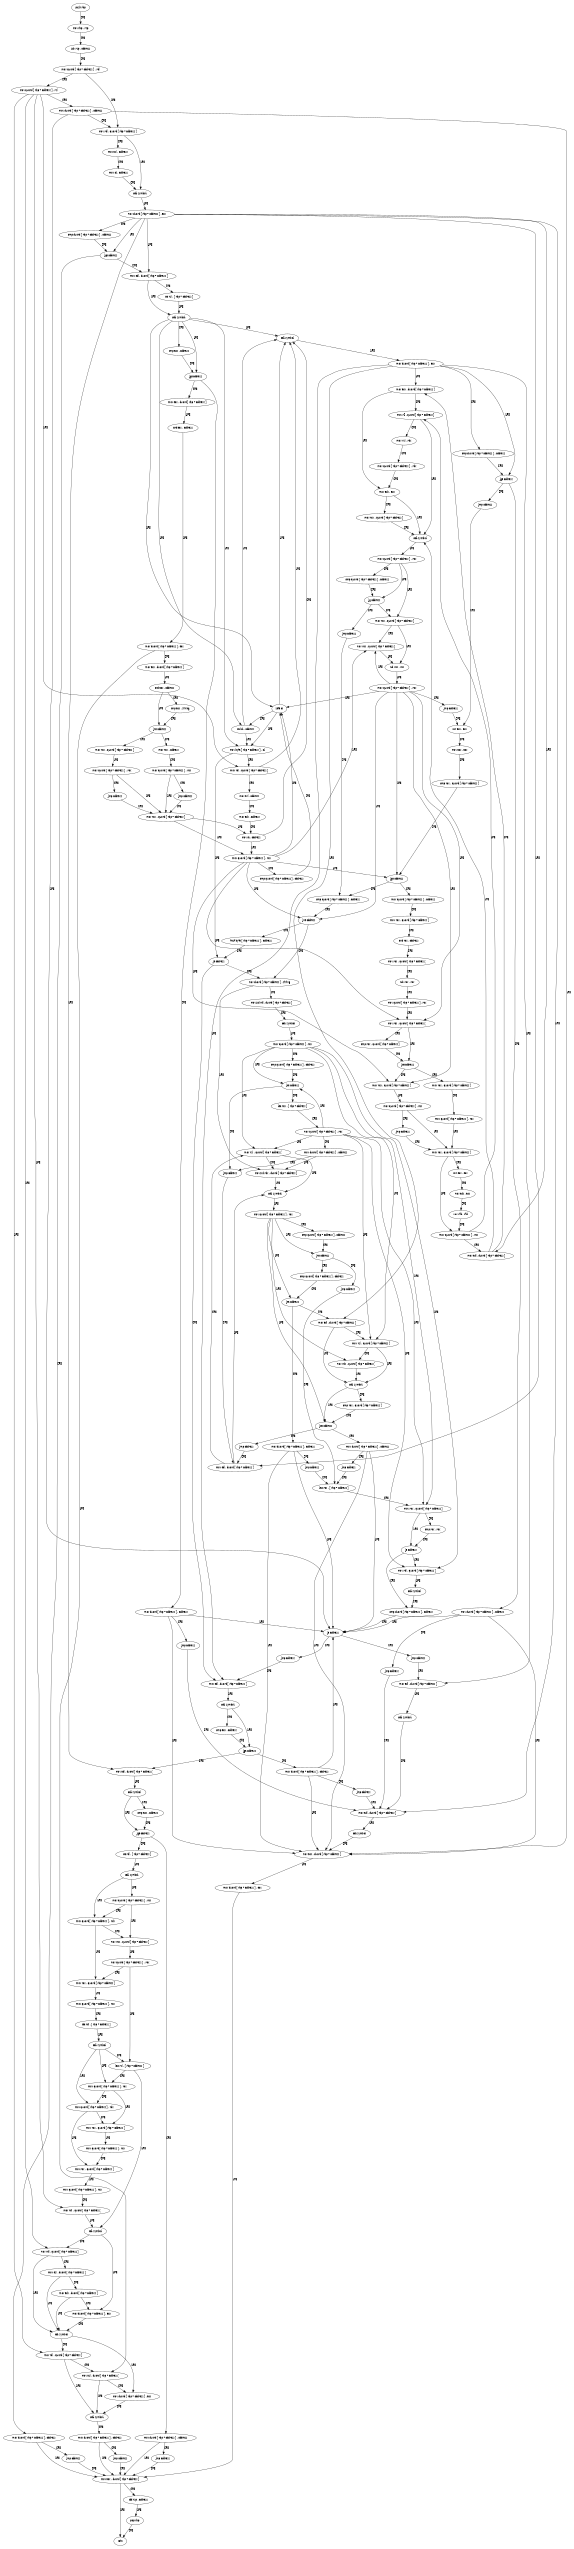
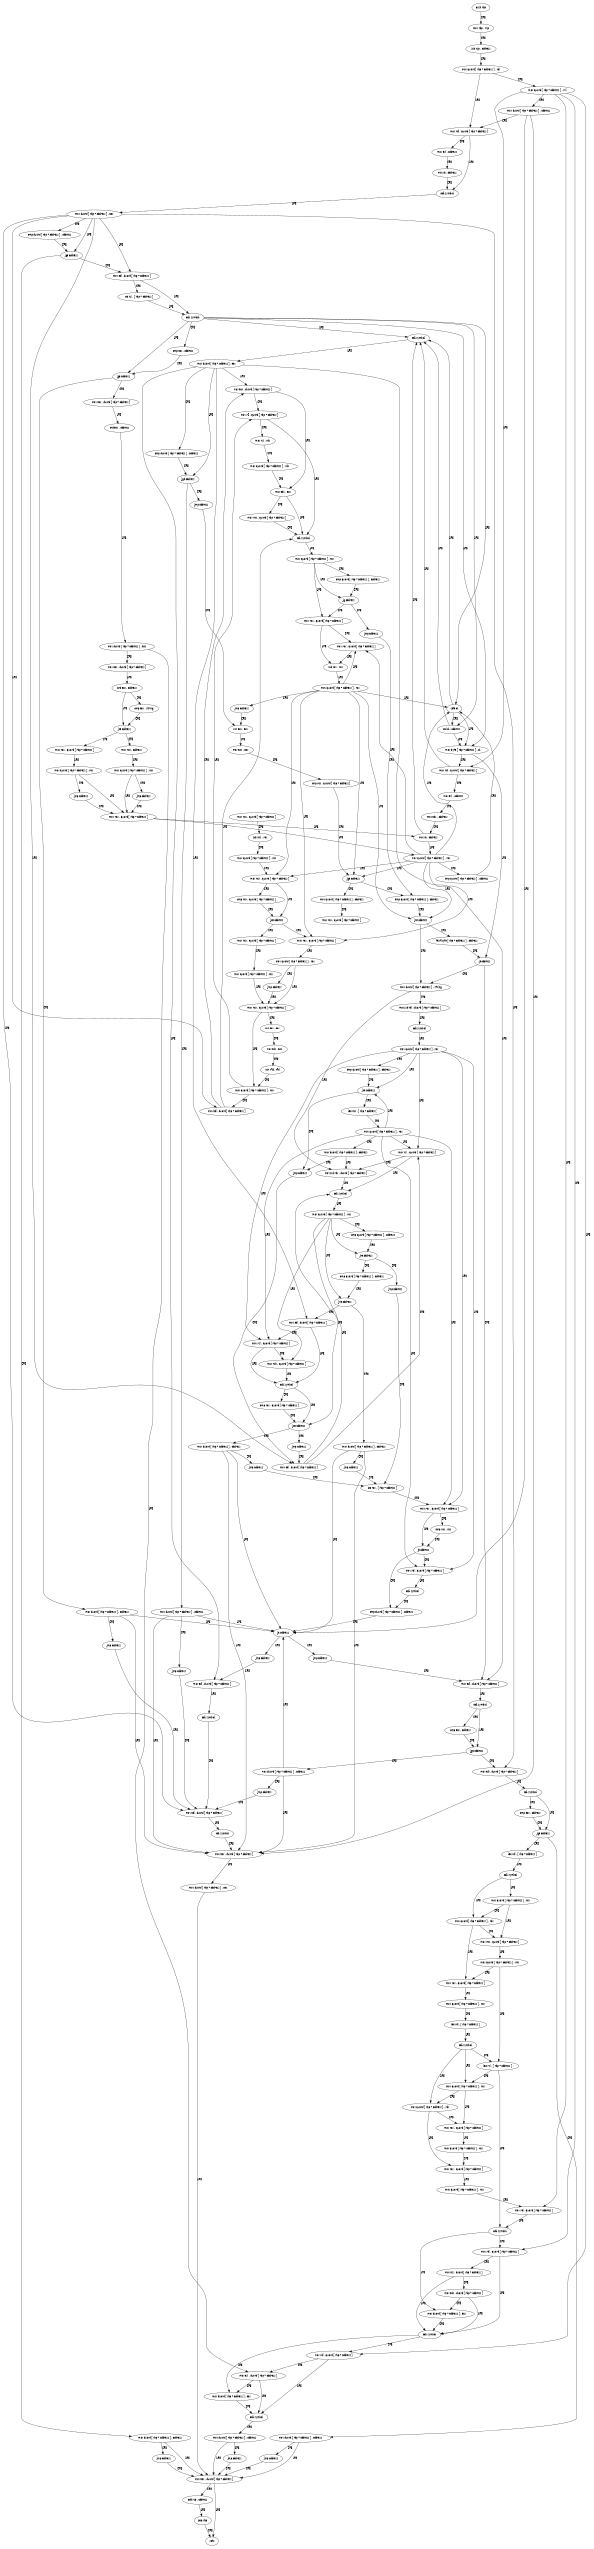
  digraph {
    fontname="Patrick Hand"
    node [fontname="Patrick Hand"]
    edge [fontname="Patrick Hand"]
    n1 [label="push rbp"]
    n2 [label="mov rbp , rsp"]
    n3 [label="sub rsp , address"]
    n4 [label="mov qword [ rbp - address ] , rdi"]
    n5 [label="mov qword [ rbp - address ] , rsi"]
    n6 [label="mov rdi , qword [ rbp - address ]"]
    n7 [label="mov dword [ rbp - address ] , address"]
    n8 [label="mov rdi , qword [ rbp - address ]"]
    n9 [label="mov rdi , qword [ rbp - address ]"]
    n10 [label="mov rdi , qword [ rbp - address ]"]
    n11 [label="mov rdi , qword [ rbp - address ]"]
    n12 [label="mov esi , address"]
    n13 [label="call symbol"]
    n14 [label="mov ecx , dword [ rbp - address ]"]
    n15 [label="je address"]
    n16 [label="call symbol"]
    n17 [label="mov esi , address"]
    n18 [label="call symbol"]
    n19 [label="mov esi , dword [ rbp - address ]"]
    n20 [label="call symbol"]
    n21 [label="mov esi , dword [ rbp - address ]"]
    n22 [label="call symbol"]
    n23 [label="mov dword [ rbp - address ] , ecx"]
    n24 [label="jmp address"]
    n25 [label="jmp address"]
    n26 [label="mov al , address"]
    n27 [label="mov dword [ rbp - address ] , eax"]
    n28 [label="cmp dword [ rbp - address ] , address"]
    n29 [label="jge address"]
    n30 [label="mov edi , dword [ rbp - address ]"]
    n31 [label="mov edi , dword [ rbp - address ]"]
    n32 [label="mov edi , dword [ rbp - address ]"]
    n33 [label="mov edi , dword [ rbp - address ]"]
    n34 [label="mov edi , dword [ rbp - address ]"]
    n35 [label="mov dword [ rbp - address ] , address"]
    n36 [label="lea rsi , [ rbp - address ]"]
    n37 [label="call symbol"]
    n38 [label="call symbol"]
    n39 [label="mov rsi , qword [ rbp - address ]"]
    n40 [label="call symbol"]
    n41 [label="call symbol"]
    n42 [label="mov ecx , dword [ rbp - address ]"]
    n43 [label="call symbol"]
    n44 [label="jmp address"]
    n45 [label="mov eax , dword [ rbp - address ]"]
    n46 [label="cmp eax , address"]
    n47 [label="jge address"]
    n48 [label="sete cl"]
    n49 [label="and cl , address"]
    n50 [label="mov byte [ rbp - address ] , cl"]
    n51 [label="add rsp , address"]
    n52 [label=retn]
    n53 [label="mov eax , dword [ rbp - address ]"]
    n54 [label="mov dword [ rbp - address ] , address"]
    n55 [label="je address"]
    n56 [label="mov dword [ rbp - address ] , eax"]
    n57 [label="and eax , address"]
    n58 [label="jmp address"]
    n59 [label="mov dword [ rbp - address ] , eax"]
    n60 [label="pop rbp"]
    n61 [label="mov eax , dword [ rbp - address ]"]
    n62 [label="and eax , address"]
    n63 [label="mov dword [ rbp - address ] , eax"]
    n64 [label="cmp eax , string"]
    n65 [label="jne address"]
    n66 [label="mov rax , address"]
    n67 [label="mov rax , qword [ rbp - address ]"]
    n68 [label="mov qword [ rbp - address ] , rax"]
    n69 [label="mov qword [ rbp - address ] , rax"]
    n70 [label="jmp address"]
    n71 [label="mov rax , qword [ rbp - address ]"]
    n72 [label="jmp address"]
    n73 [label="mov qword [ rbp - address ] , rax"]
    n74 [label="mov al , address"]
    n75 [label="cmp qword [ rbp - address ] , address"]
    n76 [label="jge address"]
    n77 [label="jne address"]
    n78 [label="mov rax , qword [ rbp - address ]"]
    n79 [label="mov rax , qword [ rbp - address ]"]
    n80 [label="mov rcx , qword [ rbp - address ]"]
    n81 [label="cmp qword [ rbp - address ] , address"]
    n82 [label="mov qword [ rbp - address ] , address"]
    n83 [label="mov dword [ rbp - address ] , string"]
    n84 [label="test byte [ rbp - address ] , address"]
    n85 [label="cmp rax , qword [ rbp - address ]"]
    n86 [label="jae address"]
    n87 [label="mov qword [ rbp - address ] , rax"]
    n88 [label="sub rcx , rax"]
    n89 [label="mov edi , dword [ rbp - address ]"]
    n90 [label="mov edx , address"]
    n91 [label="cmp dword [ rbp - address ] , address"]
    n92 [label="jge address"]
    n93 [label="mov edi , dword [ rbp - address ]"]
    n94 [label="mov edi , dword [ rbp - address ]"]
    n95 [label="jmp address"]
    n96 [label="mov dword [ rbp - address ] , address"]
    n97 [label="call symbol"]
    n98 [label="mov r8 , qword [ rbp - address ]"]
    n99 [label="mov edx , ecx"]
    n100 [label="mov rsi , qword [ rbp - address ]"]
    n101 [label="call symbol"]
    n102 [label="call symbol"]
    n103 [label="xor eax , eax"]
    n104 [label="jmp address"]
    n105 [label="mov ecx , eax"]
    n106 [label="cmp rcx , qword [ rbp - address ]"]
    n107 [label="mov rax , qword [ rbp - address ]"]
-   n108 [label="and rax , address"]
    n109 [label="movsxd rdi , dword [ rbp - address ]"]
    n110 [label="movsxd rdx , dword [ rbp - address ]"]
    n111 [label="call symbol"]
    n112 [label="mov rcx , qword [ rbp - address ]"]
    n113 [label="sub rcx , rax"]
    n114 [label="mov qword [ rbp - address ] , rcx"]
    n115 [label="mov rax , qword [ rbp - address ]"]
    n116 [label="mov qword [ rbp - address ] , rax"]
    n117 [label="mov rax , qword [ rbp - address ]"]
    n118 [label="jmp address"]
    n119 [label="mov qword [ rbp - address ] , rax"]
    n120 [label="cmp qword [ rbp - address ] , address"]
    n121 [label="jne address"]
    n122 [label="mov rcx , qword [ rbp - address ]"]
    n123 [label="mov rdi , qword [ rbp - address ]"]
    n124 [label="jmp address"]
    n125 [label="lea rax , [ rbp - address ]"]
    n126 [label="mov rdx , qword [ rbp - address ]"]
    n127 [label="cmp rcx , rax"]
    n128 [label="je address"]
    n129 [label="call symbol"]
    n130 [label="mov qword [ rbp - address ] , rax"]
    n131 [label="mov dword [ rbp - address ] , address"]
    n132 [label="cmp eax , address"]
    n133 [label="jge address"]
    n134 [label="xor ecx , ecx"]
    n135 [label="mov qword [ rbp - address ] , rax"]
    n136 [label="mov edx , ecx"]
    n137 [label="mov qword [ rbp - address ] , rax"]
    n138 [label="mov dword [ rbp - address ] , address"]
    n139 [label="jmp address"]
    n140 [label="cmp eax , address"]
    n141 [label="jge address"]
    n142 [label="mov rax , qword [ rbp - address ]"]
    n143 [label="mov qword [ rbp - address ] , rcx"]
    n144 [label="jmp address"]
    n145 [label="jmp address"]
    n146 [label="xor r9d , r9d"]
    n147 [label="mov rsi , rdx"]
    n148 [label="mov qword [ rbp - address ] , rax"]
    n149 [label="mov rcx , qword [ rbp - address ]"]
    n150 [label="mov qword [ rbp - address ] , rdx"]
    n151 [label="cmp qword [ rbp - address ] , address"]
    n152 [label="jg address"]
    n153 [label="cmp qword [ rbp - address ] , address"]
    n154 [label="jne address"]
    n155 [label="jne address"]
    n156 [label="jae address"]
    n157 [label="cmp qword [ rbp - address ] , address"]
    n158 [label="jmp address"]
    n159 [label="mov dword [ rbp - address ] , address"]
    n160 [label="jmp address"]
    n161 [label="mov dword [ rbp - address ] , address"]
    n162 [label="lea rax , [ rbp - address ]"]
    n163 [label="lea rdi , [ rbp - address ]"]
    n164 [label="mov dword [ rbp - address ] , address"]
    n165 [label="call symbol"]
    n166 [label="jmp address"]
    n167 [label="mov qword [ rbp - address ] , rax"]
    n168 [label="mov qword [ rbp - address ] , rdx"]
    n169 [label="jmp address"]
    n170 [label="cmp rax , qword [ rbp - address ]"]
    n171 [label="mov rax , qword [ rbp - address ]"]
    n172 [label="mov rax , qword [ rbp - address ]"]
    n173 [label="mov qword [ rbp - address ] , rax"]
    n174 [label="mov qword [ rbp - address ] , rax"]
    n175 [label="lea rsi , [ rbp - address ]"]
    n176 [label="mov qword [ rbp - address ] , rax"]
    n177 [label="lea rdi , [ rbp - address ]"]
    n178 [label="call symbol"]
    n179 [label="mov qword [ rbp - address ] , rdx"]
    n180 [label="mov rax , qword [ rbp - address ]"]
    n181 [label="mov rax , qword [ rbp - address ]"]
    n182 [label="mov dword [ rbp - address ] , eax"]
    n183 [label="mov qword [ rbp - address ] , rax"]
    n184 [label="mov qword [ rbp - address ] , rax"]
    n185 [label="mov edx , dword [ rbp - address ]"]
    n186 [label="mov dword [ rbp - address ] , address"]
    n187 [label="jmp address"]
    n188 [label="jmp address"]
    n189 [label="cmp dword [ rbp - address ] , address"]
    n1 -> n2 [label=CFG]
    n2 -> n3 [label=CFG]
    n3 -> n4 [label=CFG]
    n4 -> n5 [label=CFG]
    n4 -> n6 [label=DFG]
    n5 -> n7 [label=CFG]
    n5 -> n8 [label=DFG]
    n5 -> n9 [label=DFG]
    n5 -> n10 [label=DFG]
    n5 -> n11 [label=DFG]
    n6 -> n12 [label=CFG]
    n6 -> n13 [label=DFG]
    n7 -> n6 [label=CFG]
    n7 -> n14 [label=DFG]
    n7 -> n15 [label=DFG]
    n8 -> n16 [label=DFG]
    n8 -> n17 [label=CFG]
    n9 -> n18 [label=DFG]
    n10 -> n19 [label=CFG]
    n10 -> n20 [label=DFG]
    n11 -> n21 [label=CFG]
    n11 -> n22 [label=DFG]
    n12 -> n26 [label=CFG]
    n13 -> n27 [label=DFG]
    n14 -> n23 [label=DFG]
    n15 -> n24 [label=CFG]
    n15 -> n25 [label=CFG]
    n16 -> n56 [label=DFG]
    n17 -> n90 [label=CFG]
    n18 -> n10 [label=CFG]
    n18 -> n182 [label=DFG]
    n19 -> n20 [label=DFG]
    n19 -> n185 [label=CFG]
    n20 -> n11 [label=CFG]
    n20 -> n63 [label=DFG]
    n21 -> n22 [label=DFG]
    n21 -> n63 [label=CFG]
    n22 -> n186 [label=CFG]
    n23 -> n45 [label=DFG]
    n24 -> n89 [label=CFG]
    n25 -> n94 [label=CFG]
    n26 -> n13 [label=CFG]
    n27 -> n28 [label=CFG]
    n27 -> n29 [label=DFG]
    n27 -> n30 [label=DFG]
    n27 -> n31 [label=DFG]
    n27 -> n32 [label=DFG]
    n27 -> n33 [label=DFG]
    n27 -> n34 [label=DFG]
    n28 -> n29 [label=CFG]
    n29 -> n30 [label=CFG]
    n29 -> n35 [label=CFG]
    n30 -> n36 [label=CFG]
    n30 -> n37 [label=DFG]
    n31 -> n38 [label=DFG]
    n32 -> n39 [label=CFG]
    n32 -> n40 [label=DFG]
    n33 -> n41 [label=DFG]
    n34 -> n42 [label=CFG]
    n34 -> n43 [label=DFG]
    n35 -> n44 [label=CFG]
    n35 -> n45 [label=DFG]
    n36 -> n37 [label=DFG]
    n37 -> n16 [label=DFG]
    n37 -> n46 [label=CFG]
    n37 -> n47 [label=DFG]
    n37 -> n48 [label=DFG]
    n37 -> n49 [label=DFG]
    n37 -> n50 [label=DFG]
    n38 -> n14 [label=CFG]
    n39 -> n40 [label=DFG]
    n39 -> n110 [label=CFG]
    n40 -> n137 [label=DFG]
    n41 -> n140 [label=CFG]
    n41 -> n141 [label=DFG]
    n42 -> n98 [label=CFG]
    n42 -> n99 [label=DFG]
    n43 -> n148 [label=DFG]
    n44 -> n45 [label=CFG]
    n45 -> n51 [label=CFG]
    n45 -> n52 [label=DFG]
    n46 -> n47 [label=CFG]
    n47 -> n53 [label=CFG]
    n47 -> n54 [label=CFG]
    n48 -> n16 [label=DFG]
    n48 -> n49 [label=CFG]
    n48 -> n50 [label=DFG]
    n49 -> n16 [label=DFG]
    n49 -> n50 [label=DFG]
    n50 -> n8 [label=CFG]
    n50 -> n55 [label=DFG]
    n51 -> n60 [label=DFG]
    n53 -> n57 [label=DFG]
    n54 -> n14 [label=DFG]
    n54 -> n15 [label=DFG]
    n54 -> n58 [label=CFG]
    n55 -> n83 [label=CFG]
    n55 -> n89 [label=CFG]
    n56 -> n42 [label=DFG]
    n56 -> n89 [label=DFG]
    n56 -> n91 [label=CFG]
    n56 -> n92 [label=DFG]
    n56 -> n93 [label=DFG]
    n56 -> n94 [label=DFG]
    n57 -> n59 [label=DFG]
    n58 -> n31 [label=CFG]
    n59 -> n21 [label=DFG]
    n59 -> n61 [label=CFG]
    n60 -> n52 [label=CFG]
    n61 -> n62 [label=DFG]
    n62 -> n64 [label=CFG]
    n62 -> n65 [label=DFG]
    n63 -> n22 [label=CFG]
    n64 -> n65 [label=CFG]
    n65 -> n66 [label=CFG]
    n65 -> n67 [label=CFG]
    n66 -> n68 [label=CFG]
    n67 -> n69 [label=DFG]
    n68 -> n70 [label=CFG]
    n68 -> n71 [label=DFG]
    n69 -> n71 [label=DFG]
    n69 -> n72 [label=CFG]
    n70 -> n71 [label=CFG]
    n71 -> n73 [label=DFG]
    n71 -> n74 [label=DFG]
    n72 -> n71 [label=CFG]
    n73 -> n48 [label=DFG]
    n73 -> n75 [label=CFG]
    n73 -> n76 [label=DFG]
    n73 -> n77 [label=DFG]
    n73 -> n78 [label=DFG]
    n73 -> n79 [label=DFG]
    n73 -> n80 [label=DFG]
    n74 -> n16 [label=CFG]
    n74 -> n73 [label=DFG]
    n75 -> n48 [label=CFG]
    n76 -> n81 [label=CFG]
    n76 -> n82 [label=CFG]
    n77 -> n83 [label=CFG]
    n77 -> n84 [label=CFG]
    n78 -> n85 [label=CFG]
    n78 -> n86 [label=DFG]
    n79 -> n87 [label=DFG]
    n80 -> n88 [label=DFG]
    n81 -> n77 [label=CFG]
    n82 -> n107 [label=CFG]
    n83 -> n109 [label=CFG]
    n83 -> n110 [label=DFG]
    n84 -> n55 [label=CFG]
    n85 -> n86 [label=CFG]
    n86 -> n79 [label=CFG]
    n86 -> n115 [label=CFG]
    n87 -> n117 [label=DFG]
    n87 -> n118 [label=CFG]
    n88 -> n143 [label=DFG]
    n89 -> n97 [label=DFG]
    n90 -> n74 [label=CFG]
    n91 -> n92 [label=CFG]
    n92 -> n95 [label=CFG]
    n92 -> n96 [label=CFG]
    n93 -> n100 [label=CFG]
    n93 -> n101 [label=DFG]
    n94 -> n102 [label=DFG]
    n95 -> n103 [label=CFG]
    n96 -> n14 [label=DFG]
    n96 -> n15 [label=DFG]
    n96 -> n104 [label=CFG]
    n97 -> n132 [label=CFG]
    n97 -> n133 [label=DFG]
    n98 -> n43 [label=DFG]
    n98 -> n147 [label=CFG]
    n99 -> n43 [label=DFG]
    n99 -> n149 [label=CFG]
    n100 -> n101 [label=DFG]
    n100 -> n126 [label=CFG]
    n101 -> n156 [label=DFG]
    n101 -> n170 [label=CFG]
    n102 -> n31 [label=CFG]
    n103 -> n105 [label=CFG]
    n104 -> n31 [label=CFG]
    n105 -> n106 [label=CFG]
    n106 -> n76 [label=CFG]
-   n107 -> n108 [label=CFG]
-   n108 -> n112 [label=CFG]
    n109 -> n111 [label=CFG]
    n110 -> n40 [label=DFG]
    n111 -> n119 [label=DFG]
    n112 -> n113 [label=CFG]
    n113 -> n114 [label=CFG]
    n114 -> n78 [label=CFG]
    n115 -> n116 [label=CFG]
    n116 -> n117 [label=DFG]
    n117 -> n134 [label=CFG]
    n117 -> n135 [label=DFG]
    n118 -> n117 [label=CFG]
    n119 -> n39 [label=DFG]
    n119 -> n100 [label=DFG]
    n119 -> n120 [label=CFG]
    n119 -> n121 [label=DFG]
    n119 -> n122 [label=DFG]
    n119 -> n123 [label=DFG]
    n120 -> n121 [label=CFG]
    n121 -> n124 [label=CFG]
    n121 -> n125 [label=CFG]
    n122 -> n127 [label=CFG]
    n122 -> n128 [label=DFG]
    n123 -> n129 [label=DFG]
    n124 -> n32 [label=CFG]
    n125 -> n130 [label=CFG]
    n126 -> n101 [label=DFG]
    n127 -> n128 [label=CFG]
    n128 -> n123 [label=CFG]
    n128 -> n189 [label=CFG]
    n129 -> n189 [label=CFG]
    n130 -> n39 [label=DFG]
    n130 -> n100 [label=DFG]
    n130 -> n121 [label=DFG]
    n130 -> n122 [label=DFG]
    n130 -> n123 [label=DFG]
    n130 -> n131 [label=CFG]
    n131 -> n110 [label=DFG]
    n131 -> n124 [label=CFG]
    n132 -> n133 [label=CFG]
    n133 -> n33 [label=CFG]
    n133 -> n138 [label=CFG]
    n134 -> n136 [label=CFG]
    n135 -> n34 [label=CFG]
    n135 -> n98 [label=DFG]
    n136 -> n146 [label=CFG]
    n137 -> n126 [label=DFG]
    n137 -> n153 [label=CFG]
    n137 -> n154 [label=DFG]
    n137 -> n155 [label=DFG]
    n137 -> n156 [label=DFG]
    n138 -> n14 [label=DFG]
    n138 -> n15 [label=DFG]
    n138 -> n139 [label=CFG]
    n139 -> n31 [label=CFG]
    n140 -> n141 [label=CFG]
    n141 -> n163 [label=CFG]
    n141 -> n164 [label=CFG]
    n142 -> n80 [label=CFG]
    n142 -> n88 [label=DFG]
    n143 -> n48 [label=DFG]
    n143 -> n76 [label=DFG]
    n143 -> n77 [label=DFG]
    n143 -> n78 [label=DFG]
    n143 -> n79 [label=DFG]
    n143 -> n80 [label=DFG]
    n143 -> n144 [label=CFG]
    n144 -> n103 [label=CFG]
    n145 -> n81 [label=CFG]
    n146 -> n135 [label=CFG]
    n147 -> n150 [label=CFG]
    n148 -> n142 [label=DFG]
    n148 -> n151 [label=CFG]
    n148 -> n152 [label=DFG]
    n149 -> n43 [label=CFG]
    n150 -> n99 [label=CFG]
    n151 -> n152 [label=CFG]
    n152 -> n142 [label=CFG]
    n152 -> n145 [label=CFG]
    n153 -> n154 [label=CFG]
    n154 -> n157 [label=CFG]
    n154 -> n158 [label=CFG]
    n155 -> n93 [label=CFG]
    n155 -> n159 [label=CFG]
    n156 -> n160 [label=CFG]
    n156 -> n161 [label=CFG]
    n157 -> n155 [label=CFG]
    n158 -> n162 [label=CFG]
    n159 -> n14 [label=DFG]
    n159 -> n15 [label=DFG]
    n159 -> n169 [label=CFG]
    n160 -> n32 [label=CFG]
    n161 -> n14 [label=DFG]
    n161 -> n15 [label=DFG]
    n161 -> n188 [label=CFG]
    n162 -> n122 [label=CFG]
    n163 -> n165 [label=DFG]
    n164 -> n45 [label=DFG]
    n164 -> n166 [label=CFG]
    n165 -> n167 [label=DFG]
    n165 -> n168 [label=DFG]
    n166 -> n45 [label=CFG]
    n167 -> n168 [label=CFG]
    n167 -> n171 [label=DFG]
    n168 -> n171 [label=CFG]
    n168 -> n172 [label=DFG]
    n169 -> n162 [label=CFG]
    n170 -> n156 [label=CFG]
    n171 -> n173 [label=DFG]
    n172 -> n174 [label=DFG]
    n173 -> n172 [label=CFG]
    n173 -> n175 [label=DFG]
    n174 -> n177 [label=CFG]
    n175 -> n18 [label=DFG]
    n175 -> n176 [label=CFG]
    n176 -> n179 [label=CFG]
    n176 -> n180 [label=DFG]
    n177 -> n178 [label=DFG]
    n178 -> n175 [label=CFG]
    n178 -> n176 [label=DFG]
    n178 -> n179 [label=DFG]
    n179 -> n180 [label=CFG]
    n179 -> n181 [label=DFG]
    n180 -> n183 [label=DFG]
    n181 -> n184 [label=DFG]
    n182 -> n20 [label=CFG]
    n183 -> n181 [label=CFG]
    n184 -> n9 [label=CFG]
    n185 -> n20 [label=DFG]
    n185 -> n182 [label=CFG]
    n186 -> n45 [label=DFG]
    n186 -> n187 [label=CFG]
    n187 -> n45 [label=CFG]
    n188 -> n162 [label=CFG]
    n189 -> n15 [label=CFG]
  }
